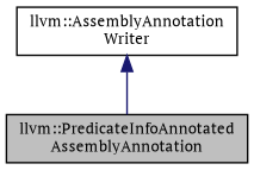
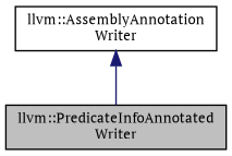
  digraph {
    fontname="PT Serif"
    node [color=black fontname="PT Serif" fontsize=10 shape=record]
-   n1 [fillcolor=grey75 fontcolor=black height=0.2 label="llvm::PredicateInfoAnnotated\lAssemblyAnnotation" style=filled width=0.4]
+   n1 [fillcolor=grey75 fontcolor=black height=0.2 label="llvm::PredicateInfoAnnotated\lWriter" style=filled width=0.4]
    n2 [height=0.2 label="llvm::AssemblyAnnotation\lWriter" width=0.4]
    n2 -> n1 [color=midnightblue dir=back fontname="PT Serif" fontsize=10 labelfontname=Helvetica labelfontsize=10 style=solid]
  }
